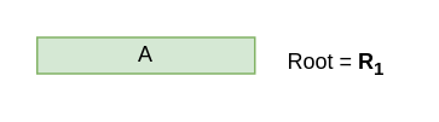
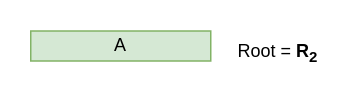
  <mxCell id="0" />
  <mxCell id="1" parent="0" />
  <mxCell id="2" value="A" style="rounded=0;whiteSpace=wrap;html=1;fillColor=#d5e8d4;strokeColor=#82b366;" vertex="1" parent="1"><mxGeometry x="20" y="20" width="120" height="20" as="geometry" /></mxCell>
- <mxCell id="3" value="Root = &lt;b&gt;R&lt;sub&gt;1&lt;/sub&gt;&lt;/b&gt;" style="text;html=1;strokeColor=none;fillColor=none;align=center;verticalAlign=middle;whiteSpace=wrap;rounded=0;" vertex="1" parent="1"><mxGeometry x="150" y="25" width="70" height="20" as="geometry" /></mxCell>
+ <mxCell id="3" value="Root = &lt;b&gt;R&lt;sub&gt;2&lt;/sub&gt;&lt;/b&gt;" style="text;html=1;strokeColor=none;fillColor=none;align=center;verticalAlign=middle;whiteSpace=wrap;rounded=0;" vertex="1" parent="1"><mxGeometry x="150" y="25" width="70" height="20" as="geometry" /></mxCell>
